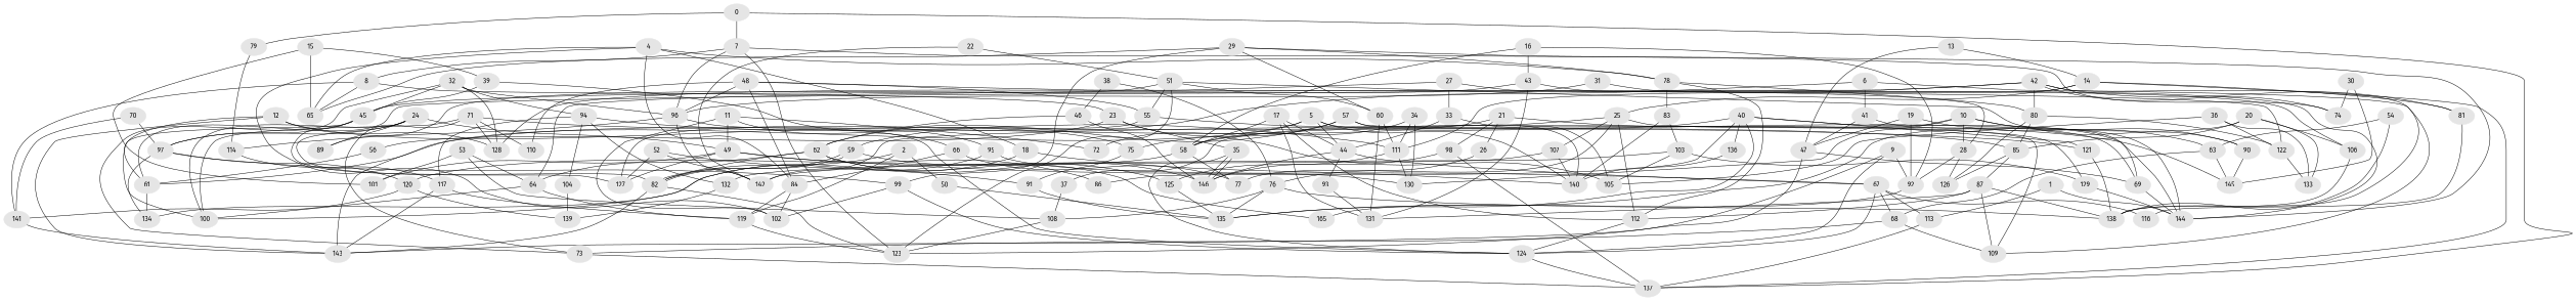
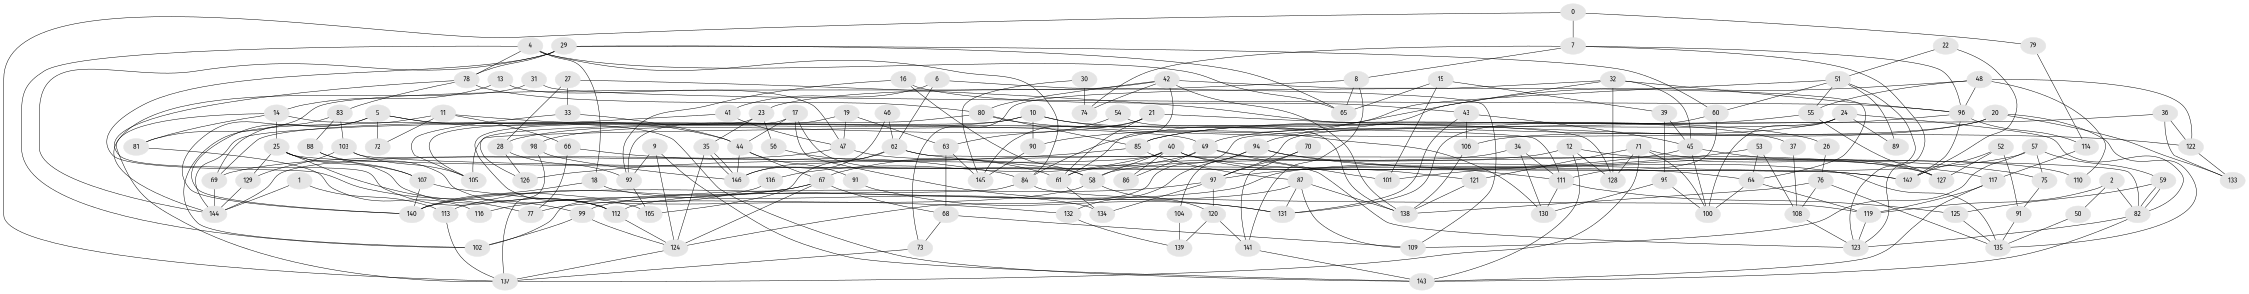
  graph {
    fontname="Fira Sans"
    node [color=gray90 fontname="Fira Sans" style=filled]
    edge [fontname="Fira Sans"]
    1
    113
    144
    137
    2
    50
    82
    119
    135
    143
    123
    n12 [label=0]
    7
    79
    8
    74
    96
    114
    4
    18
    65
    78
    84
    102
    140
    134
    112
    80
    83
    5
    44
    69
    72
    146
    67
    93
    6
    41
    62
    109
    47
    64
    n43 [label=165]
    23
    141
    124
    142
    35
    56
    105
    9
    92
    10
    28
    37
    90
    130
    126
    108
    145
    11
    49
    66
    101
    86
    127
    77
    12
    61
    75
    128
    91
    13
    14
    25
    81
    111
    107
    129
    116
    125
    15
    39
    45
    95
    16
    43
    58
    131
    106
    120
    17
    19
    63
    68
    20
    85
    133
    87
    138
    21
    26
    98
    76
    22
    51
    89
    60
    55
    24
    97
    100
    99
    132
    27
    33
    29
    30
    31
    32
    73
    94
    104
    117
    34
    36
    122
-   38
    46
    40
    121
    136
    42
    48
    110
    52
    53
    54
    57
    59
    139
    70
    71
+   88
    103
    1 -- 113
    1 -- 144
    113 -- 137
    2 -- 50
    2 -- 82
    2 -- 119
    50 -- 135
    82 -- 143
    82 -- 123
    119 -- 123
    n12 -- 137
    n12 -- 7
    n12 -- 79
    7 -- 123
    7 -- 8
    7 -- 74
    7 -- 96
    79 -- 114
    8 -- 65
    8 -- 23
    8 -- 141
    96 -- 114
    96 -- 124
    96 -- 142
    114 -- 117
    4 -- 18
    4 -- 65
    4 -- 78
    4 -- 84
    4 -- 102
    18 -- 140
    18 -- 134
    78 -- 112
    78 -- 80
    78 -- 83
    84 -- 119
    84 -- 102
    112 -- 124
    80 -- 126
    80 -- 85
    80 -- 122
    83 -- 140
+   83 -- 88
    83 -- 103
    5 -- 143
    5 -- 140
    5 -- 44
    5 -- 69
    5 -- 72
    44 -- 146
    44 -- 67
    44 -- 93
    69 -- 144
    67 -- 113
    67 -- 124
    67 -- 116
    67 -- 68
    93 -- 131
    6 -- 41
    6 -- 62
    6 -- 109
    41 -- 144
    41 -- 47
    62 -- 82
    62 -- 146
    62 -- 64
    62 -- n43
    47 -- 123
    47 -- 69
    64 -- 119
    64 -- 100
    23 -- 35
    23 -- 56
    23 -- 105
    141 -- 143
    124 -- 137
    35 -- 146
    35 -- 146
    35 -- 124
    56 -- 61
    9 -- 143
    9 -- 124
    9 -- 92
    92 -- n43
    10 -- 69
    10 -- 28
    10 -- 37
    10 -- 90
    10 -- 130
    28 -- 92
    28 -- 126
    37 -- 108
    90 -- 145
    108 -- 123
    11 -- 102
    11 -- 72
    11 -- 49
    11 -- 66
    49 -- 67
    49 -- 101
    49 -- 86
    49 -- 127
    66 -- 84
    66 -- 77
    12 -- 143
    12 -- 61
    12 -- 75
    12 -- 128
    61 -- 134
    75 -- 91
    91 -- 135
    13 -- 47
    13 -- 14
    14 -- 137
    14 -- 25
    14 -- 81
    14 -- 111
    25 -- 112
    25 -- 142
    25 -- 77
    25 -- 107
    25 -- 129
    81 -- 116
    111 -- 130
    111 -- 125
    107 -- 140
    107 -- 132
    129 -- 144
    125 -- 135
    15 -- 65
    15 -- 101
    15 -- 39
    39 -- 45
    39 -- 95
    45 -- 127
    45 -- 97
    45 -- 100
    95 -- 130
    95 -- 100
    16 -- 92
    16 -- 43
    16 -- 58
    43 -- 45
    43 -- 131
    43 -- 106
    58 -- 77
    58 -- 120
    106 -- 138
    120 -- 141
    120 -- 139
    17 -- 112
    17 -- 44
    17 -- 58
    17 -- 131
    19 -- 47
    19 -- 92
    19 -- 63
    63 -- 145
    63 -- 68
    68 -- 109
    68 -- 73
    20 -- 135
    20 -- 106
    20 -- 85
    20 -- 133
    85 -- 126
    85 -- 87
    87 -- 112
    87 -- 109
    87 -- 131
    87 -- 138
    21 -- 145
    21 -- 61
    21 -- 26
    21 -- 98
    26 -- 76
    98 -- 137
    98 -- 146
    76 -- 135
    76 -- 108
    76 -- 138
    22 -- 142
    22 -- 51
    51 -- 123
    51 -- 90
    51 -- 89
    51 -- 60
    51 -- 55
    60 -- 111
    60 -- 131
    55 -- 127
    55 -- 85
    24 -- 82
    24 -- 49
    24 -- 89
    24 -- 97
    24 -- 100
    97 -- 134
    97 -- 120
    97 -- 99
    99 -- 102
    99 -- 124
    132 -- 139
    27 -- 28
    27 -- 128
    27 -- 33
    33 -- 44
    33 -- 105
    29 -- 144
    29 -- 65
    29 -- 78
    29 -- 60
    29 -- 99
    30 -- 74
    30 -- 145
    31 -- 144
    31 -- 96
    32 -- 96
    32 -- 128
    32 -- 45
    32 -- 73
    32 -- 94
    73 -- 137
    94 -- 111
    94 -- 132
    94 -- 104
    94 -- 117
    104 -- 139
    117 -- 119
    117 -- 143
    34 -- 130
    34 -- 111
    34 -- 58
    36 -- 105
    36 -- 133
    36 -- 122
    122 -- 133
-   38 -- 76
-   38 -- 46
    46 -- 146
    46 -- 62
    40 -- 144
    40 -- 135
    40 -- 86
    40 -- 58
    40 -- 121
    40 -- 136
    121 -- 138
    136 -- 140
    42 -- 74
    42 -- 80
    42 -- 64
    42 -- 61
    42 -- 81
    42 -- 138
    48 -- 96
    48 -- 84
    48 -- 55
    48 -- 122
    48 -- 110
    52 -- 142
    52 -- 127
    52 -- 91
    53 -- 64
    53 -- 108
    53 -- 101
    54 -- 63
    54 -- 138
    57 -- 140
    57 -- 109
    57 -- 75
    57 -- 59
    59 -- 82
    59 -- 82
    59 -- 125
    70 -- 141
    70 -- 97
    71 -- 128
    71 -- 100
-   71 -- 73
+   71 -- 137
    71 -- 121
    71 -- 110
+   88 -- n43
+   88 -- 107
    103 -- 142
    103 -- 105
    103 -- 129
  }
